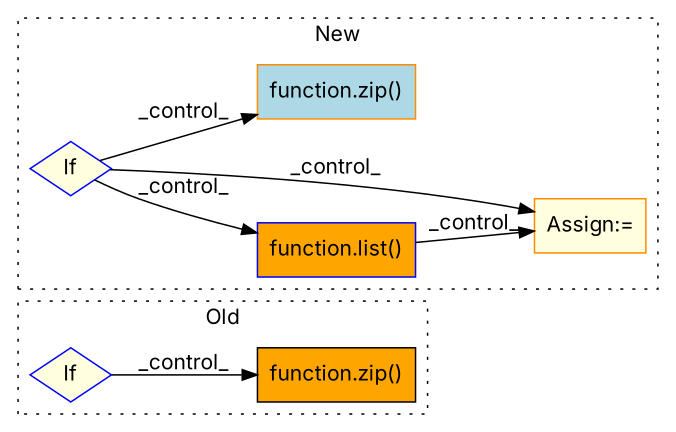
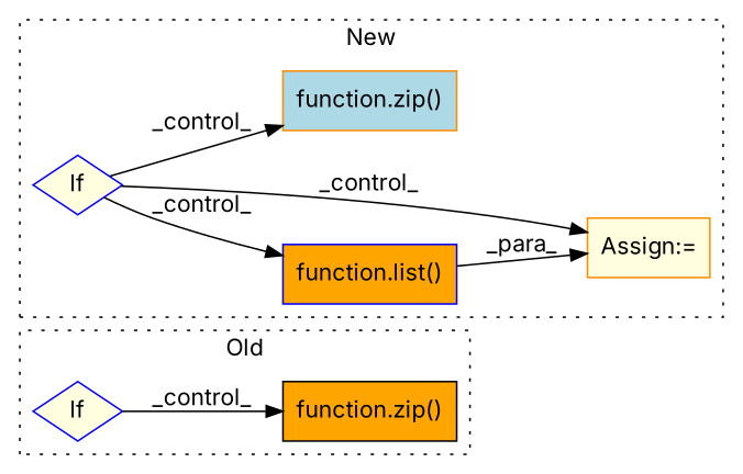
  digraph {
    rankdir=LR
    fontname=Inter
    node [a=75 l=3 shape=box style=filled fillcolor=lightyellow color=blue fontname=Inter]
    edge [fontname=Inter]
    n1 [l="4,1" label="function.zip()" s="978,1035" fillcolor=orange color=black]
    n2 [a=96 label=If s=869 shape=diamond]
    n3 [l="5,1" label="function.list()" s="1488,1523" fillcolor=orange]
    n4 [a=68 label="Assign:=" s=1485 color=darkorange]
    n5 [a=96 label=If s=1114 shape=diamond]
    n6 [l="4,6" label="function.zip()" s="1353,1358" fillcolor=lightblue color=darkorange]
    subgraph cluster_1 {
      label=Old
      style=dotted
      n1
      n2
    }
    subgraph cluster_2 {
      label=New
      style=dotted
      n3
      n4
      n5
      n6
    }
    n2 -> n1 [label=_control_]
-   n3 -> n4 [label=_control_]
+   n3 -> n4 [label=_para_]
    n5 -> n3 [label=_control_]
    n5 -> n4 [label=_control_]
    n5 -> n6 [label=_control_]
  }
